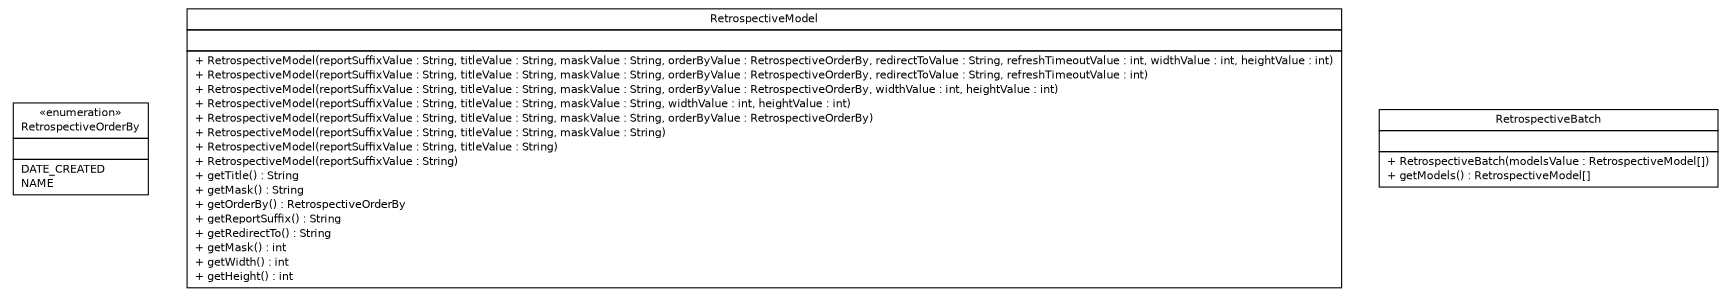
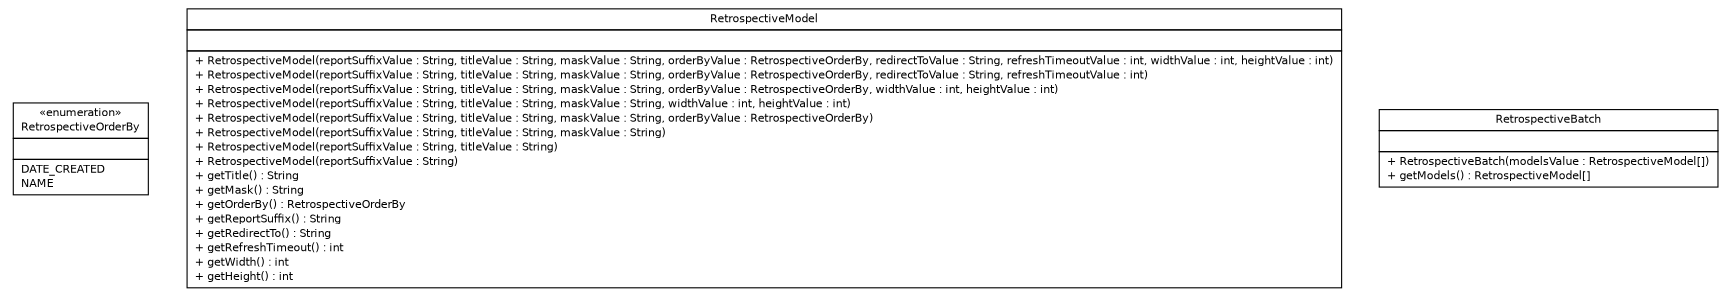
  digraph {
    nodesep=0.25
    ranksep=0.5
    node [fontcolor=black fontname=Helvetica fontsize=10.0 shape=plaintext]
    n1 [label=<<table title="com.github.mkolisnyk.cucumber.reporting.types.retrospective.RetrospectiveOrderBy" border="0" cellborder="1" cellspacing="0" cellpadding="2" port="p" href="./RetrospectiveOrderBy.html"> 		<tr><td><table border="0" cellspacing="0" cellpadding="1"> <tr><td align="center" balign="center"> &#171;enumeration&#187; </td></tr> <tr><td align="center" balign="center"> RetrospectiveOrderBy </td></tr> 		</table></td></tr> 		<tr><td><table border="0" cellspacing="0" cellpadding="1"> <tr><td align="left" balign="left">  </td></tr> 		</table></td></tr> 		<tr><td><table border="0" cellspacing="0" cellpadding="1"> <tr><td align="left" balign="left"> DATE_CREATED </td></tr> <tr><td align="left" balign="left"> NAME </td></tr> 		</table></td></tr> 		</table>>]
-   n2 [label=<<table title="com.github.mkolisnyk.cucumber.reporting.types.retrospective.RetrospectiveModel" border="0" cellborder="1" cellspacing="0" cellpadding="2" port="p" href="./RetrospectiveModel.html"> 		<tr><td><table border="0" cellspacing="0" cellpadding="1"> <tr><td align="center" balign="center"> RetrospectiveModel </td></tr> 		</table></td></tr> 		<tr><td><table border="0" cellspacing="0" cellpadding="1"> <tr><td align="left" balign="left">  </td></tr> 		</table></td></tr> 		<tr><td><table border="0" cellspacing="0" cellpadding="1"> <tr><td align="left" balign="left"> + RetrospectiveModel(reportSuffixValue : String, titleValue : String, maskValue : String, orderByValue : RetrospectiveOrderBy, redirectToValue : String, refreshTimeoutValue : int, widthValue : int, heightValue : int) </td></tr> <tr><td align="left" balign="left"> + RetrospectiveModel(reportSuffixValue : String, titleValue : String, maskValue : String, orderByValue : RetrospectiveOrderBy, redirectToValue : String, refreshTimeoutValue : int) </td></tr> <tr><td align="left" balign="left"> + RetrospectiveModel(reportSuffixValue : String, titleValue : String, maskValue : String, orderByValue : RetrospectiveOrderBy, widthValue : int, heightValue : int) </td></tr> <tr><td align="left" balign="left"> + RetrospectiveModel(reportSuffixValue : String, titleValue : String, maskValue : String, widthValue : int, heightValue : int) </td></tr> <tr><td align="left" balign="left"> + RetrospectiveModel(reportSuffixValue : String, titleValue : String, maskValue : String, orderByValue : RetrospectiveOrderBy) </td></tr> <tr><td align="left" balign="left"> + RetrospectiveModel(reportSuffixValue : String, titleValue : String, maskValue : String) </td></tr> <tr><td align="left" balign="left"> + RetrospectiveModel(reportSuffixValue : String, titleValue : String) </td></tr> <tr><td align="left" balign="left"> + RetrospectiveModel(reportSuffixValue : String) </td></tr> <tr><td align="left" balign="left"> + getTitle() : String </td></tr> <tr><td align="left" balign="left"> + getMask() : String </td></tr> <tr><td align="left" balign="left"> + getOrderBy() : RetrospectiveOrderBy </td></tr> <tr><td align="left" balign="left"> + getReportSuffix() : String </td></tr> <tr><td align="left" balign="left"> + getRedirectTo() : String </td></tr> <tr><td align="left" balign="left"> + getMask() : int </td></tr> <tr><td align="left" balign="left"> + getWidth() : int </td></tr> <tr><td align="left" balign="left"> + getHeight() : int </td></tr> 		</table></td></tr> 		</table>>]
+   n2 [label=<<table title="com.github.mkolisnyk.cucumber.reporting.types.retrospective.RetrospectiveModel" border="0" cellborder="1" cellspacing="0" cellpadding="2" port="p" href="./RetrospectiveModel.html"> 		<tr><td><table border="0" cellspacing="0" cellpadding="1"> <tr><td align="center" balign="center"> RetrospectiveModel </td></tr> 		</table></td></tr> 		<tr><td><table border="0" cellspacing="0" cellpadding="1"> <tr><td align="left" balign="left">  </td></tr> 		</table></td></tr> 		<tr><td><table border="0" cellspacing="0" cellpadding="1"> <tr><td align="left" balign="left"> + RetrospectiveModel(reportSuffixValue : String, titleValue : String, maskValue : String, orderByValue : RetrospectiveOrderBy, redirectToValue : String, refreshTimeoutValue : int, widthValue : int, heightValue : int) </td></tr> <tr><td align="left" balign="left"> + RetrospectiveModel(reportSuffixValue : String, titleValue : String, maskValue : String, orderByValue : RetrospectiveOrderBy, redirectToValue : String, refreshTimeoutValue : int) </td></tr> <tr><td align="left" balign="left"> + RetrospectiveModel(reportSuffixValue : String, titleValue : String, maskValue : String, orderByValue : RetrospectiveOrderBy, widthValue : int, heightValue : int) </td></tr> <tr><td align="left" balign="left"> + RetrospectiveModel(reportSuffixValue : String, titleValue : String, maskValue : String, widthValue : int, heightValue : int) </td></tr> <tr><td align="left" balign="left"> + RetrospectiveModel(reportSuffixValue : String, titleValue : String, maskValue : String, orderByValue : RetrospectiveOrderBy) </td></tr> <tr><td align="left" balign="left"> + RetrospectiveModel(reportSuffixValue : String, titleValue : String, maskValue : String) </td></tr> <tr><td align="left" balign="left"> + RetrospectiveModel(reportSuffixValue : String, titleValue : String) </td></tr> <tr><td align="left" balign="left"> + RetrospectiveModel(reportSuffixValue : String) </td></tr> <tr><td align="left" balign="left"> + getTitle() : String </td></tr> <tr><td align="left" balign="left"> + getMask() : String </td></tr> <tr><td align="left" balign="left"> + getOrderBy() : RetrospectiveOrderBy </td></tr> <tr><td align="left" balign="left"> + getReportSuffix() : String </td></tr> <tr><td align="left" balign="left"> + getRedirectTo() : String </td></tr> <tr><td align="left" balign="left"> + getRefreshTimeout() : int </td></tr> <tr><td align="left" balign="left"> + getWidth() : int </td></tr> <tr><td align="left" balign="left"> + getHeight() : int </td></tr> 		</table></td></tr> 		</table>>]
    n3 [label=<<table title="com.github.mkolisnyk.cucumber.reporting.types.retrospective.RetrospectiveBatch" border="0" cellborder="1" cellspacing="0" cellpadding="2" port="p" href="./RetrospectiveBatch.html"> 		<tr><td><table border="0" cellspacing="0" cellpadding="1"> <tr><td align="center" balign="center"> RetrospectiveBatch </td></tr> 		</table></td></tr> 		<tr><td><table border="0" cellspacing="0" cellpadding="1"> <tr><td align="left" balign="left">  </td></tr> 		</table></td></tr> 		<tr><td><table border="0" cellspacing="0" cellpadding="1"> <tr><td align="left" balign="left"> + RetrospectiveBatch(modelsValue : RetrospectiveModel[]) </td></tr> <tr><td align="left" balign="left"> + getModels() : RetrospectiveModel[] </td></tr> 		</table></td></tr> 		</table>>]
  }
